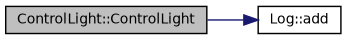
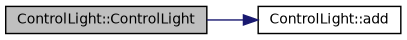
  digraph {
    rankdir=LR
    node [color=black fontname=Helvetica fontsize=10 shape=record style=filled]
    n1 [fillcolor=grey75 fontcolor=black height=0.2 label="ControlLight::ControlLight" width=0.4]
-   n2 [fillcolor=white height=0.2 label="Log::add" width=0.4]
+   n2 [fillcolor=white height=0.2 label="ControlLight::add" width=0.4]
    n1 -> n2 [color=midnightblue fontname=Helvetica fontsize=10 labelfontname=Helvetica labelfontsize=10 style=solid]
  }
